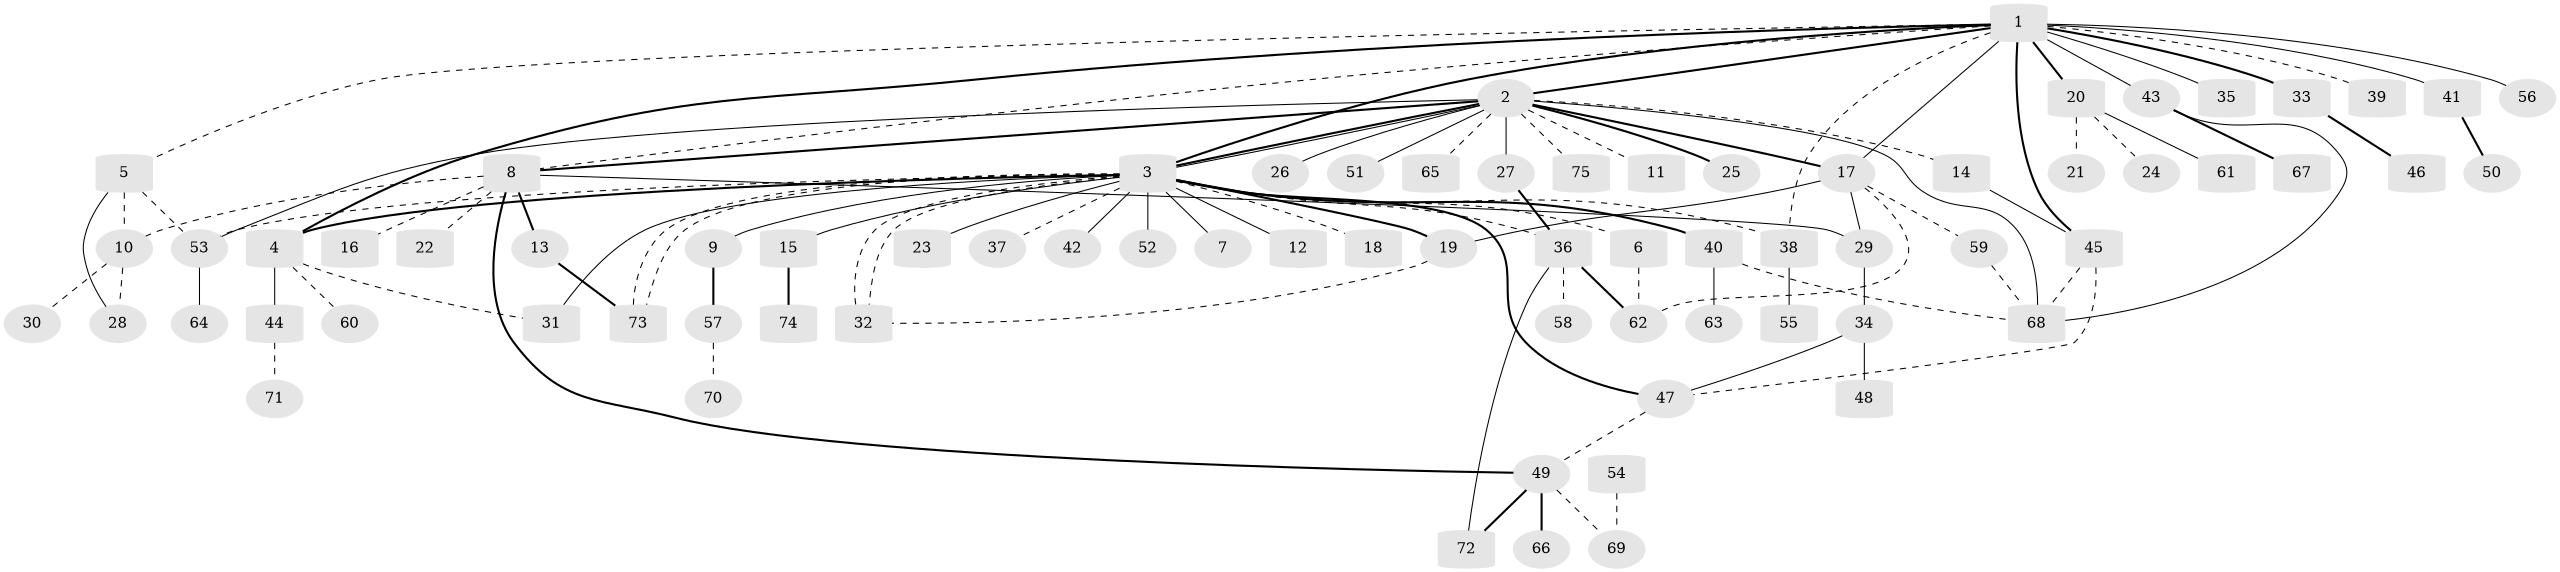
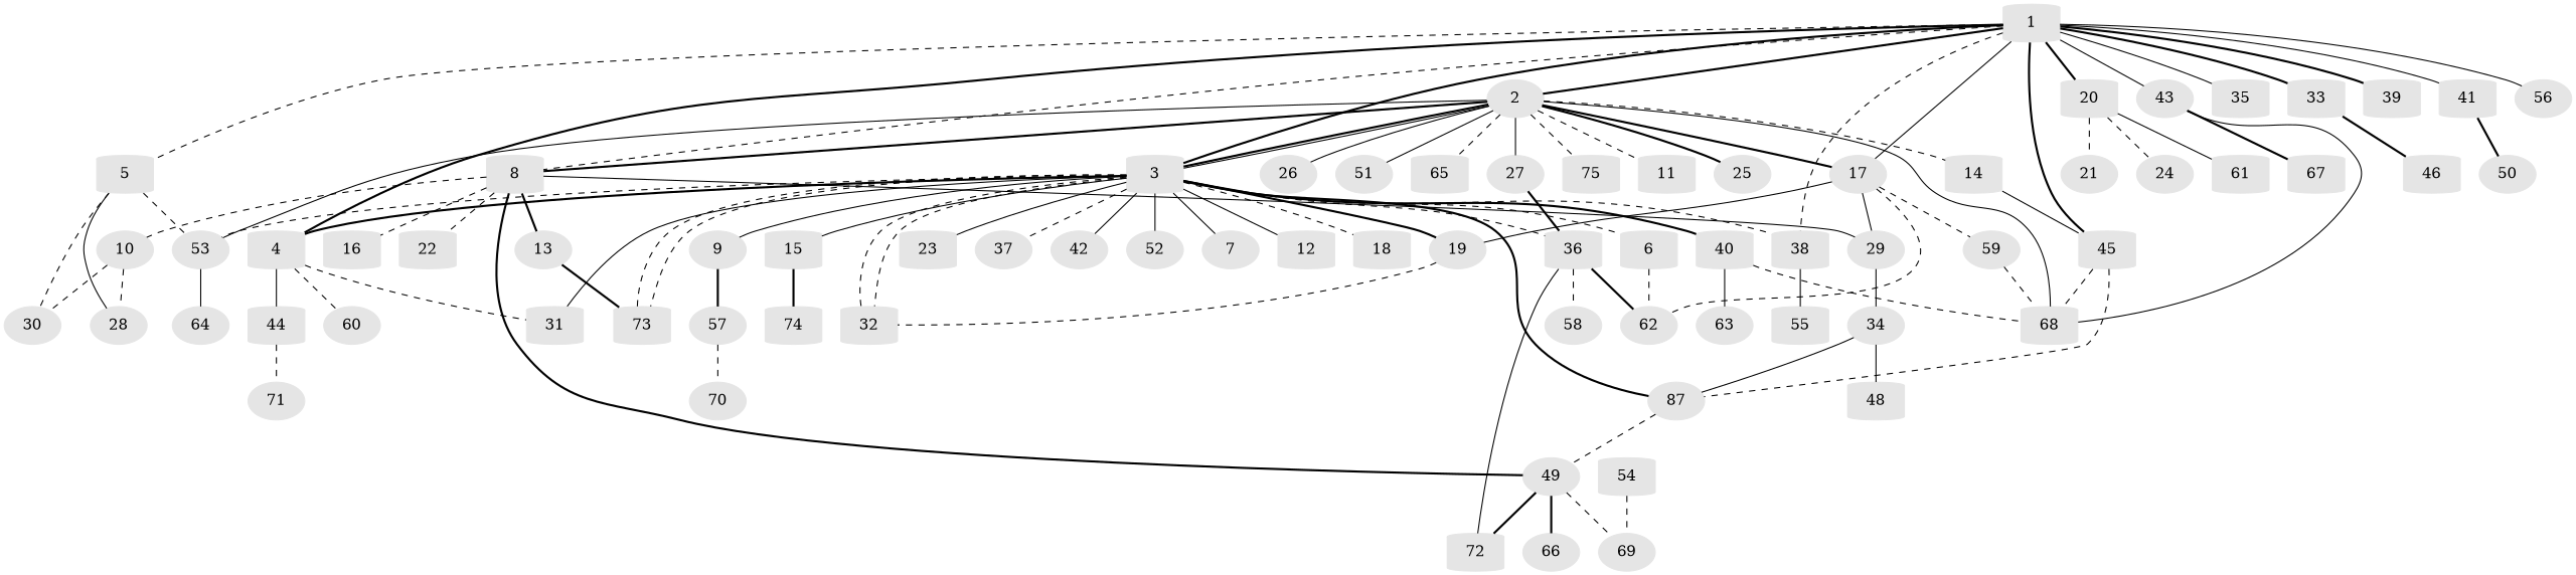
  graph {
    node [color=gray90 shape=cylinder style=filled]
    edge [style=dashed]
    2 [shape=ellipse]
    1
    3
    4
    5
    8
    17 [shape=ellipse]
    20
    33
    35
    38
    39
    41
    43 [shape=ellipse]
    45
    56 [shape=ellipse]
    11
    14
    25 [shape=ellipse]
    26 [shape=ellipse]
    27 [shape=ellipse]
    51 [shape=ellipse]
    53 [shape=ellipse]
    65
    68
    75
    6
    7 [shape=ellipse]
    9 [shape=ellipse]
    12
    15
    18
    19 [shape=ellipse]
    23
    31
    32
    36
    37 [shape=ellipse]
    40
    42 [shape=ellipse]
-   47 [shape=ellipse]
+   47 [shape=ellipse label=87]
    52 [shape=ellipse]
    73
    44
    60 [shape=ellipse]
    28 [shape=ellipse]
    30 [shape=ellipse]
    29 [shape=ellipse]
    10 [shape=ellipse]
    13 [shape=ellipse]
    16
    22
    49 [shape=ellipse]
    62 [shape=ellipse]
    59 [shape=ellipse]
    21 [shape=ellipse]
    24 [shape=ellipse]
    61
    34 [shape=ellipse]
    46
    55
    50 [shape=ellipse]
    67
    64 [shape=ellipse]
    57 [shape=ellipse]
    74
    58 [shape=ellipse]
    72
    63 [shape=ellipse]
    71 [shape=ellipse]
    66 [shape=ellipse]
    69 [shape=ellipse]
    70 [shape=ellipse]
    48
    54
    2 -- 3 [style=bold]
    2 -- 3 [style=solid]
    2 -- 8 [style=bold]
    2 -- 17 [style=bold]
    2 -- 11
    2 -- 14
    2 -- 25 [style=bold]
    2 -- 26 [style=solid]
    2 -- 27 [style=solid]
    2 -- 51 [style=solid]
    2 -- 53 [style=solid]
    2 -- 65
    2 -- 68 [style=solid]
    2 -- 75
    1 -- 2 [style=bold]
    1 -- 3 [style=bold]
    1 -- 4 [style=bold]
    1 -- 5
    1 -- 8
    1 -- 17 [style=solid]
    1 -- 20 [style=bold]
    1 -- 33 [style=bold]
    1 -- 35 [style=solid]
    1 -- 38
-   1 -- 39
+   1 -- 39 [style=bold]
    1 -- 41 [style=solid]
    1 -- 43 [style=solid]
    1 -- 45 [style=bold]
    1 -- 56 [style=solid]
    3 -- 4 [style=bold]
    3 -- 38
    3 -- 53
    3 -- 6
    3 -- 7 [style=solid]
    3 -- 9 [style=solid]
    3 -- 12 [style=solid]
    3 -- 15 [style=solid]
    3 -- 18
    3 -- 19 [style=bold]
    3 -- 23 [style=solid]
    3 -- 31 [style=solid]
    3 -- 32
    3 -- 32
    3 -- 36
    3 -- 37
    3 -- 40 [style=bold]
    3 -- 42 [style=solid]
    3 -- 47 [style=bold]
    3 -- 52 [style=solid]
    3 -- 73
    3 -- 73
    4 -- 31
    4 -- 44 [style=solid]
    4 -- 60
    5 -- 53
    5 -- 28 [style=solid]
-   5 -- 10
+   5 -- 30
    8 -- 29 [style=solid]
    8 -- 10
    8 -- 13 [style=bold]
    8 -- 16
    8 -- 22
    8 -- 49 [style=bold]
    17 -- 19 [style=solid]
    17 -- 29 [style=solid]
    17 -- 62
    17 -- 59
    20 -- 21
    20 -- 24
    20 -- 61 [style=solid]
    33 -- 46 [style=bold]
    38 -- 55 [style=solid]
    41 -- 50 [style=bold]
    43 -- 68 [style=solid]
    43 -- 67 [style=bold]
    45 -- 68
    45 -- 47
    14 -- 45 [style=solid]
    27 -- 36 [style=bold]
    53 -- 64 [style=solid]
    6 -- 62
    9 -- 57 [style=bold]
    15 -- 74 [style=bold]
    19 -- 32
    36 -- 62 [style=bold]
    36 -- 58
    36 -- 72 [style=solid]
    40 -- 68
    40 -- 63 [style=solid]
    47 -- 49
    44 -- 71
    29 -- 34 [style=solid]
    10 -- 28
    10 -- 30
    13 -- 73 [style=bold]
    49 -- 72 [style=bold]
    49 -- 66 [style=bold]
    49 -- 69
    59 -- 68
    34 -- 47 [style=solid]
    34 -- 48 [style=solid]
    57 -- 70
    54 -- 69
  }
